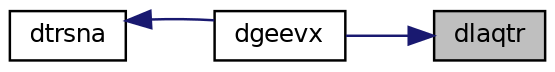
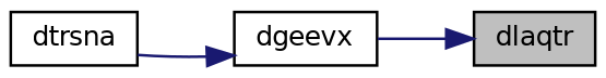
  digraph {
    rankdir=RL
    node [color=black fillcolor=white fontname=Helvetica fontsize=10 shape=record style=filled]
    edge [color=midnightblue dir=back fontname=Helvetica fontsize=10 labelfontname=Helvetica labelfontsize=10 style=solid]
    n1 [fillcolor=grey75 fontcolor=black height=0.2 label=dlaqtr width=0.4]
    n2 [height=0.2 label=dgeevx width=0.4]
    n3 [height=0.2 label=dtrsna width=0.4]
    n1 -> n2
-   n3 -> n2
+   n2 -> n3
  }
